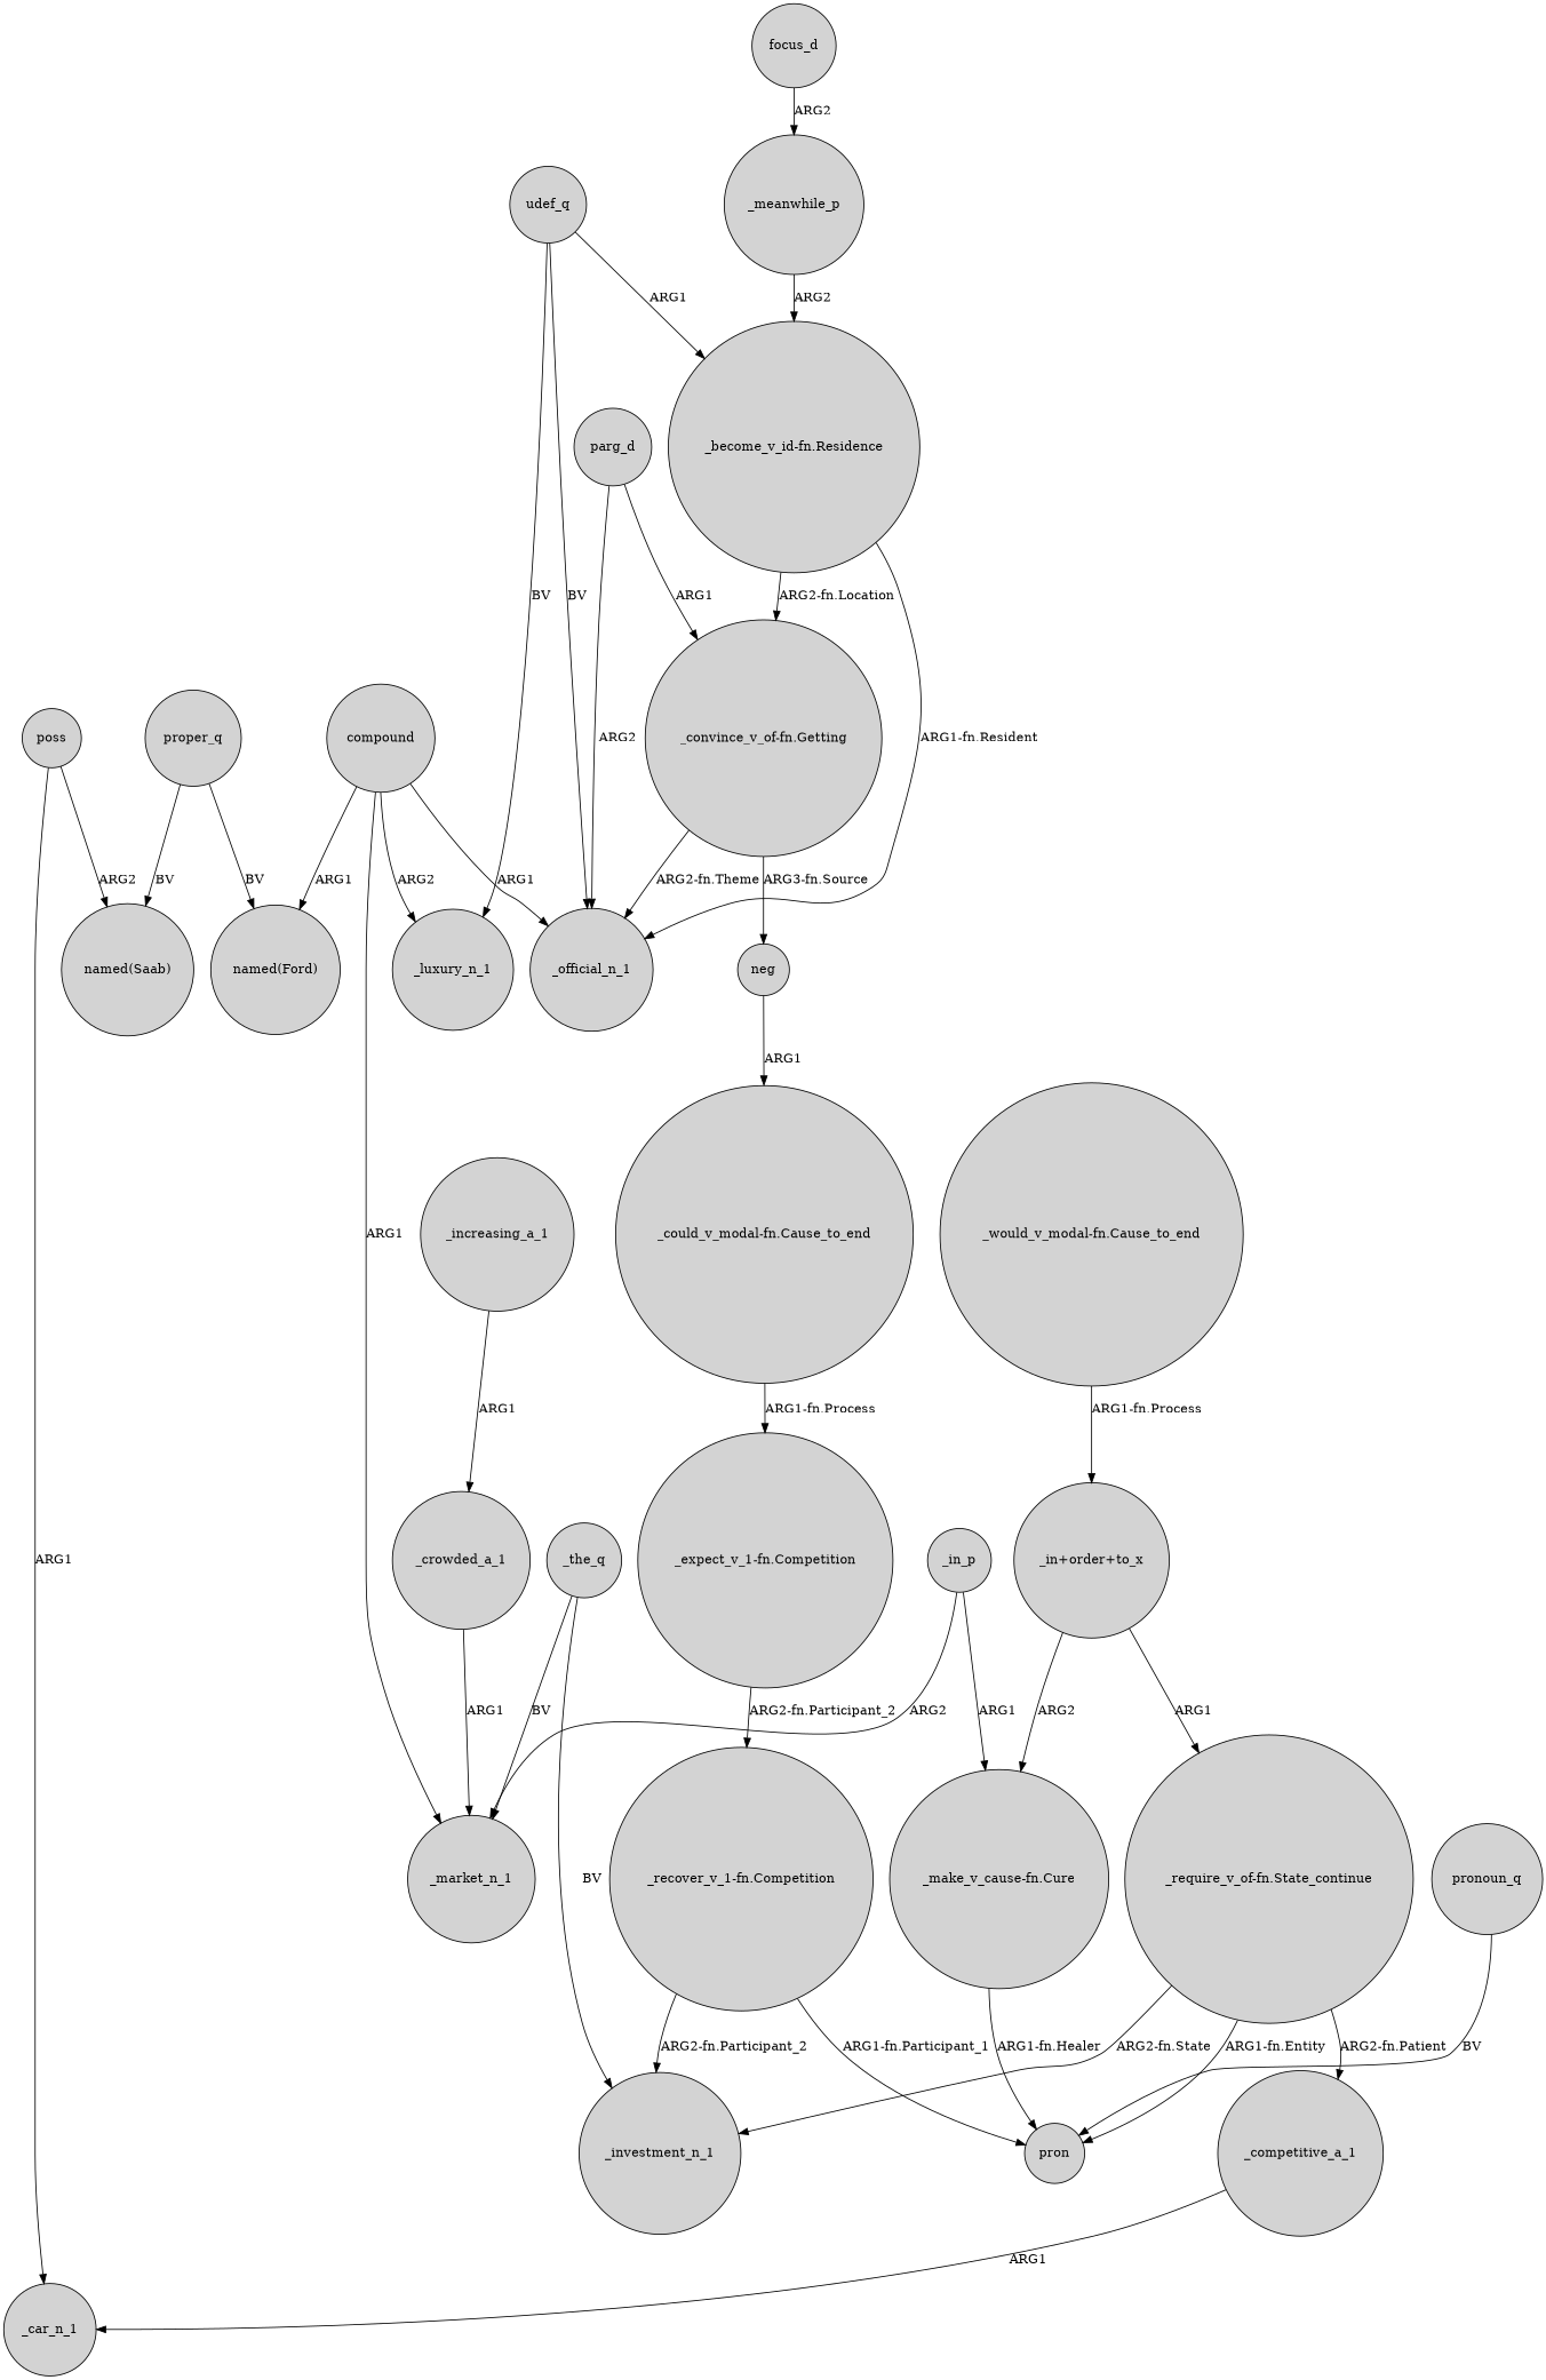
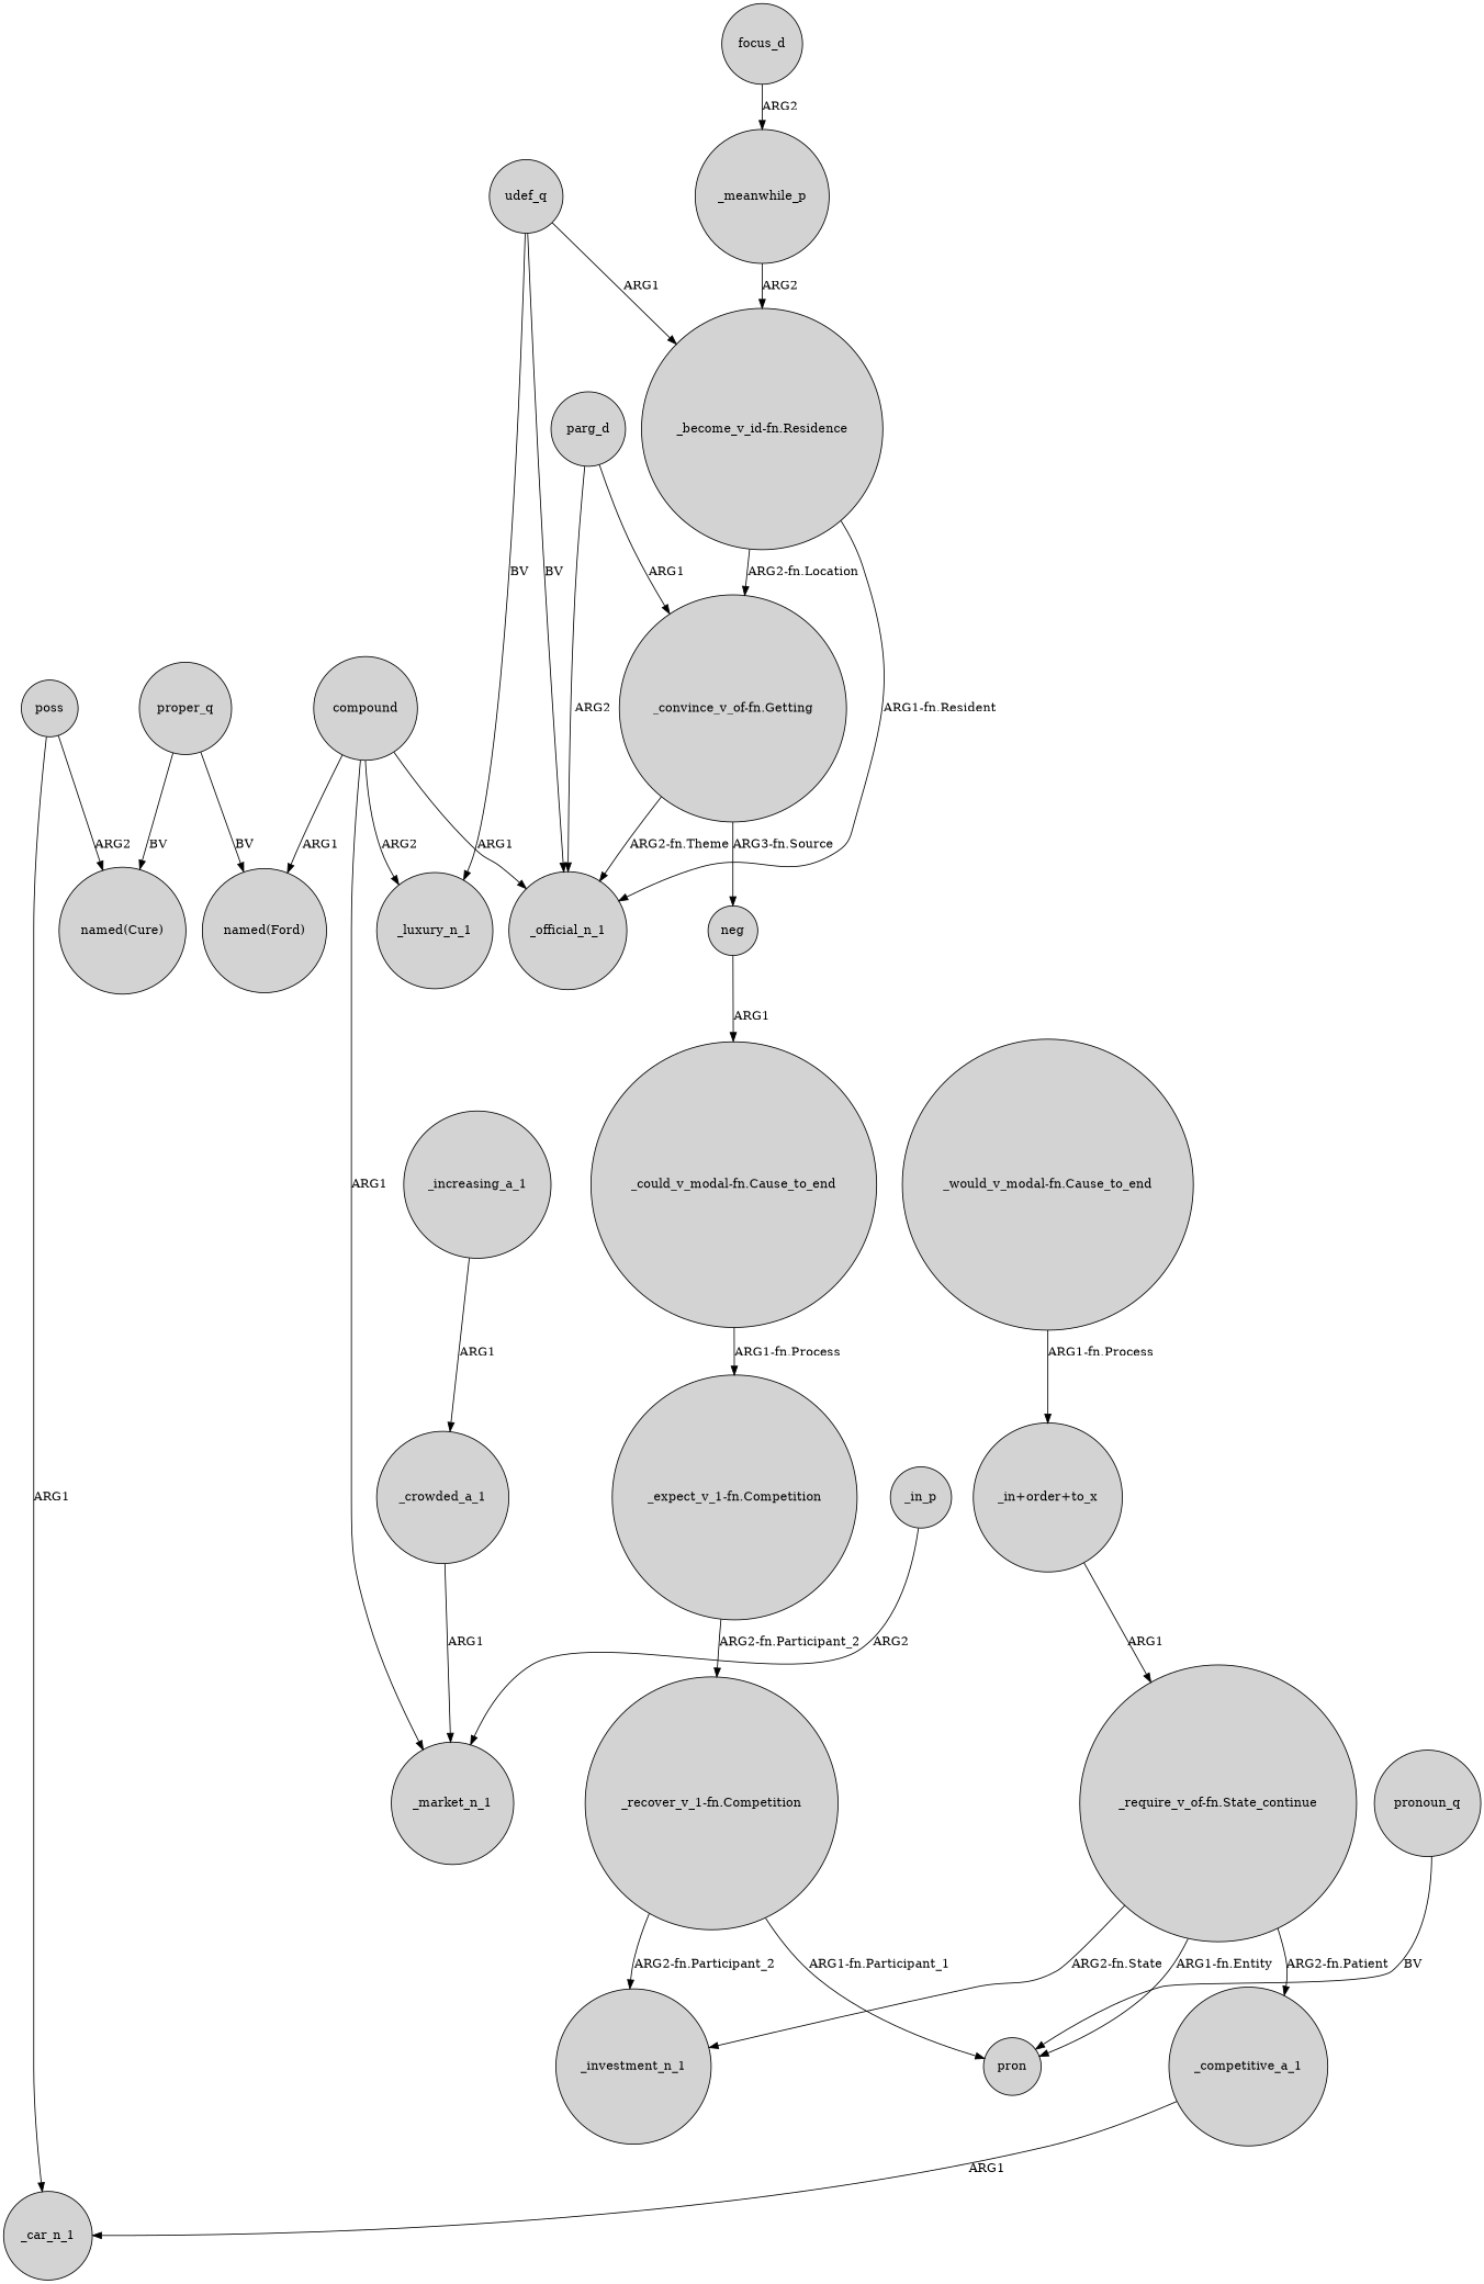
  digraph {
    node [shape=circle style=filled]
    _competitive_a_1
    _car_n_1
    _crowded_a_1
    _market_n_1
    "_convince_v_of-fn.Getting"
    neg
    _official_n_1
    "_could_v_modal-fn.Cause_to_end"
    "_expect_v_1-fn.Competition"
    focus_d
    _meanwhile_p
    "_become_v_id-fn.Residence"
    proper_q
    "named(Ford)"
-   "named(Saab)"
+   "named(Saab)" [label="named(Cure)"]
    compound
    _luxury_n_1
    "_in+order+to_x"
-   "_make_v_cause-fn.Cure"
    "_require_v_of-fn.State_continue"
    pron
    _investment_n_1
    udef_q
-   _the_q
    "_recover_v_1-fn.Competition"
    _in_p
    pronoun_q
    parg_d
    poss
    "_would_v_modal-fn.Cause_to_end"
    _increasing_a_1
    _competitive_a_1 -> _car_n_1 [label=ARG1]
    _crowded_a_1 -> _market_n_1 [label=ARG1]
    "_convince_v_of-fn.Getting" -> neg [label="ARG3-fn.Source"]
    "_convince_v_of-fn.Getting" -> _official_n_1 [label="ARG2-fn.Theme"]
    neg -> "_could_v_modal-fn.Cause_to_end" [label=ARG1]
    "_could_v_modal-fn.Cause_to_end" -> "_expect_v_1-fn.Competition" [label="ARG1-fn.Process"]
    "_expect_v_1-fn.Competition" -> "_recover_v_1-fn.Competition" [label="ARG2-fn.Participant_2"]
    focus_d -> _meanwhile_p [label=ARG2]
    _meanwhile_p -> "_become_v_id-fn.Residence" [label=ARG2]
    "_become_v_id-fn.Residence" -> "_convince_v_of-fn.Getting" [label="ARG2-fn.Location"]
    "_become_v_id-fn.Residence" -> _official_n_1 [label="ARG1-fn.Resident"]
    proper_q -> "named(Ford)" [label=BV]
    proper_q -> "named(Saab)" [label=BV]
    compound -> _market_n_1 [label=ARG1]
    compound -> _official_n_1 [label=ARG1]
    compound -> "named(Ford)" [label=ARG1]
    compound -> _luxury_n_1 [label=ARG2]
-   "_in+order+to_x" -> "_make_v_cause-fn.Cure" [label=ARG2]
    "_in+order+to_x" -> "_require_v_of-fn.State_continue" [label=ARG1]
-   "_make_v_cause-fn.Cure" -> pron [label="ARG1-fn.Healer"]
    "_require_v_of-fn.State_continue" -> _competitive_a_1 [label="ARG2-fn.Patient"]
    "_require_v_of-fn.State_continue" -> pron [label="ARG1-fn.Entity"]
    "_require_v_of-fn.State_continue" -> _investment_n_1 [label="ARG2-fn.State"]
    udef_q -> _official_n_1 [label=BV]
    udef_q -> "_become_v_id-fn.Residence" [label=ARG1]
    udef_q -> _luxury_n_1 [label=BV]
-   _the_q -> _market_n_1 [label=BV]
-   _the_q -> _investment_n_1 [label=BV]
    "_recover_v_1-fn.Competition" -> pron [label="ARG1-fn.Participant_1"]
    "_recover_v_1-fn.Competition" -> _investment_n_1 [label="ARG2-fn.Participant_2"]
    _in_p -> _market_n_1 [label=ARG2]
-   _in_p -> "_make_v_cause-fn.Cure" [label=ARG1]
    pronoun_q -> pron [label=BV]
    parg_d -> "_convince_v_of-fn.Getting" [label=ARG1]
    parg_d -> _official_n_1 [label=ARG2]
    poss -> _car_n_1 [label=ARG1]
    poss -> "named(Saab)" [label=ARG2]
    "_would_v_modal-fn.Cause_to_end" -> "_in+order+to_x" [label="ARG1-fn.Process"]
    _increasing_a_1 -> _crowded_a_1 [label=ARG1]
  }
